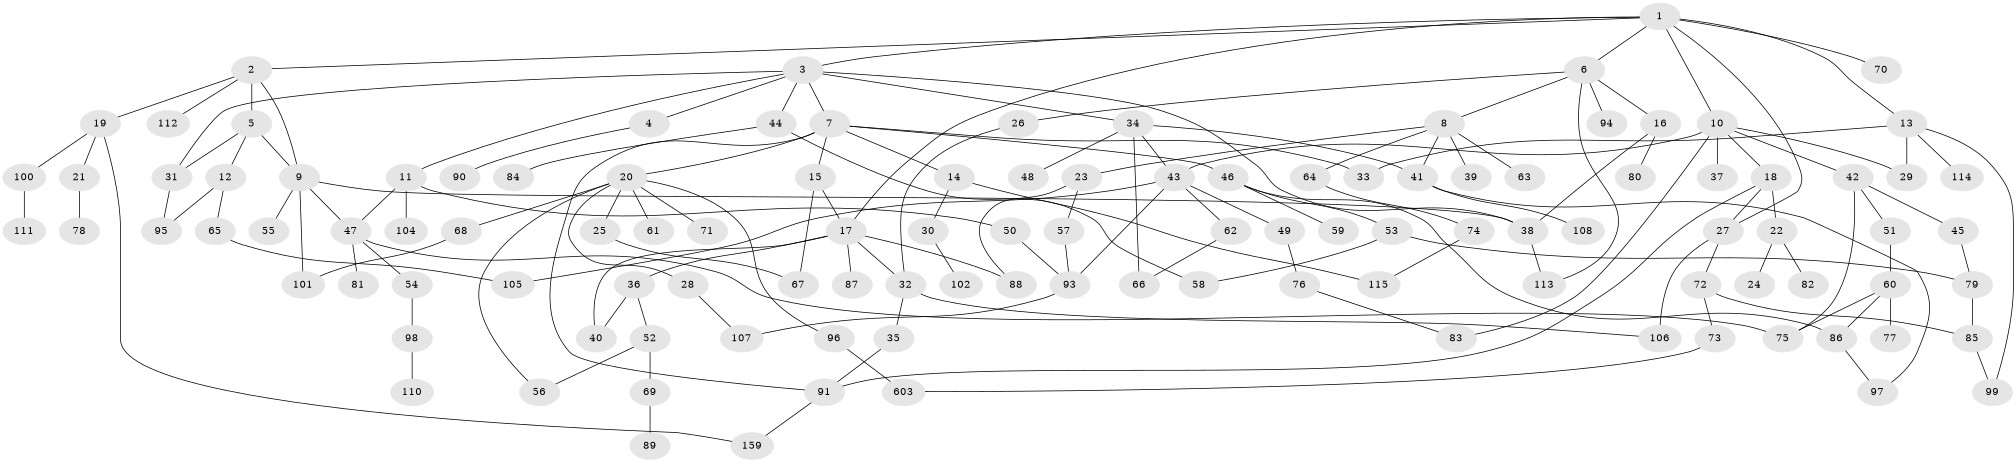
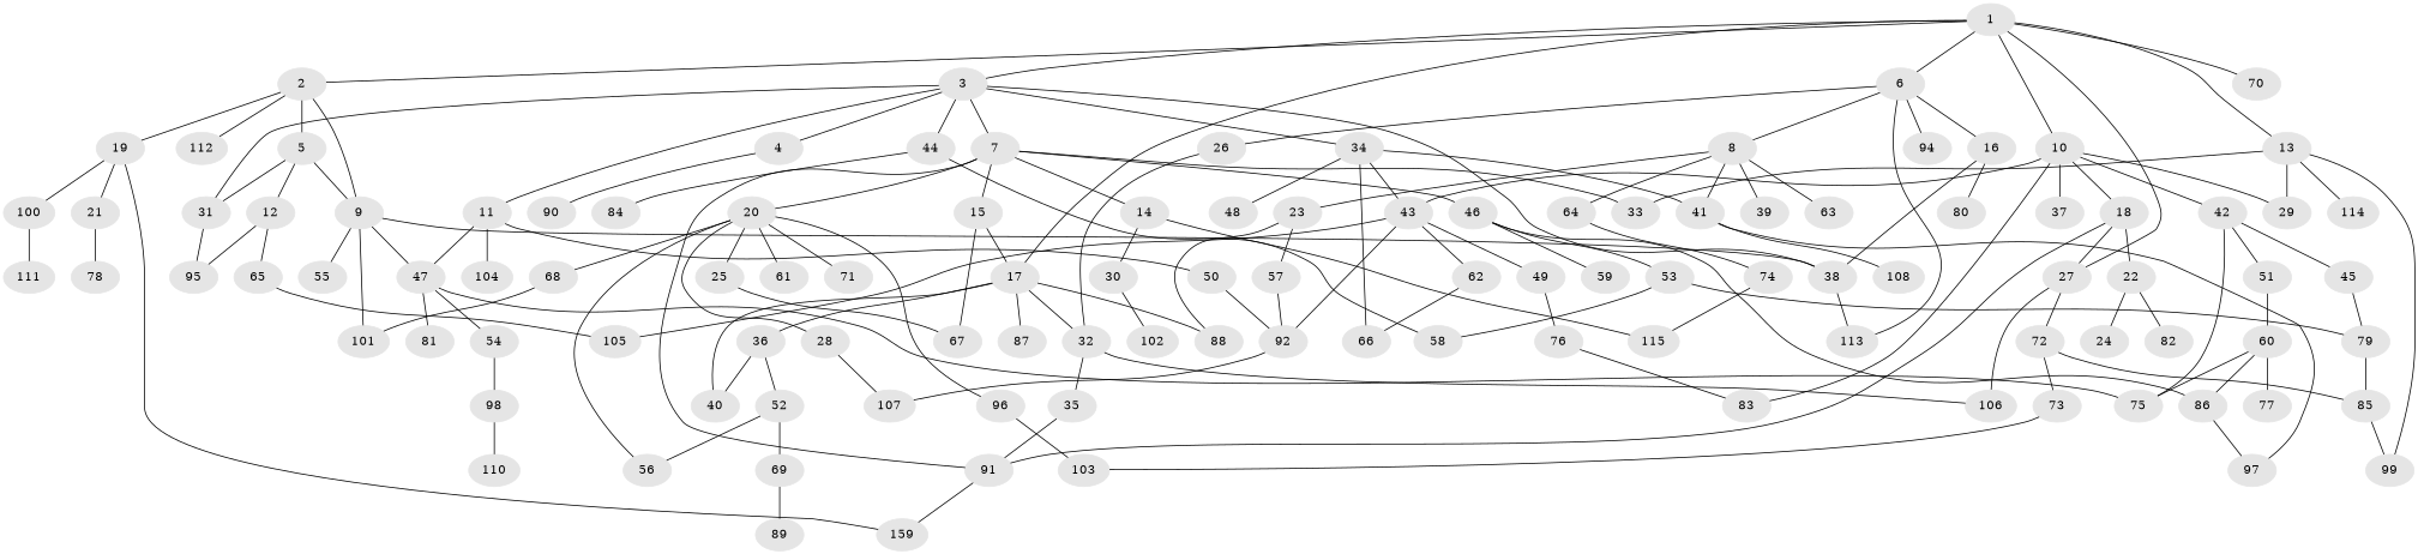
  graph {
    node [color=gray90 style=filled]
    1
    2
    3
    6
    10
    13
    17
    27
    70
    5
    9
    19
    112
    4
    7
    11
    31
    34
    38
    44
    8
    16
    26
    94
    113
    18
    29
    37
    42
    43
    83
    33
    99
    114
    32
    36
    40
    87
    88
    72
    106
    12
    47
    55
    101
    21
    100
    n48 [label=159]
    90
    14
    15
    20
    46
    91
    50
    104
    95
    41
    48
    66
    58
    84
    65
    23
    39
    63
    64
    80
    30
    115
    67
    25
    28
    56
    61
    68
    71
    96
    53
    59
    86
    57
    97
    108
    74
    75
    54
    81
    22
    45
    51
    49
    62
-   92 [label=93]
+   92
    105
    102
    35
    52
    79
    85
    24
    82
    78
    111
    107
-   103 [label=603]
+   103
    73
    69
    60
    76
    98
    77
    89
    110
    1 -- 2
    1 -- 3
    1 -- 6
    1 -- 10
    1 -- 13
    1 -- 17
    1 -- 27
    1 -- 70
    2 -- 5
    2 -- 9
    2 -- 19
    2 -- 112
    3 -- 4
    3 -- 7
    3 -- 11
    3 -- 31
    3 -- 34
    3 -- 38
    3 -- 44
    6 -- 8
    6 -- 16
    6 -- 26
    6 -- 94
    6 -- 113
    10 -- 18
    10 -- 29
    10 -- 37
    10 -- 42
    10 -- 43
    10 -- 83
    13 -- 29
    13 -- 33
    13 -- 99
    13 -- 114
    17 -- 32
    17 -- 36
    17 -- 40
    17 -- 87
    17 -- 88
    27 -- 72
    27 -- 106
    5 -- 9
    5 -- 31
    5 -- 12
    9 -- 38
    9 -- 47
    9 -- 55
    9 -- 101
    19 -- 21
    19 -- 100
    19 -- n48
    4 -- 90
    7 -- 33
    7 -- 14
    7 -- 15
    7 -- 20
    7 -- 46
    7 -- 91
    11 -- 47
    11 -- 50
    11 -- 104
    31 -- 95
    34 -- 43
    34 -- 41
    34 -- 48
    34 -- 66
    38 -- 113
    44 -- 58
    44 -- 84
    8 -- 41
    8 -- 23
    8 -- 39
    8 -- 63
    8 -- 64
    16 -- 38
    16 -- 80
    26 -- 32
    18 -- 27
    18 -- 91
    18 -- 22
    42 -- 75
    42 -- 45
    42 -- 51
    43 -- 49
    43 -- 62
    43 -- 92
    43 -- 105
    32 -- 106
    32 -- 35
    36 -- 40
    36 -- 52
    72 -- 85
    72 -- 73
    12 -- 95
    12 -- 65
    47 -- 75
    47 -- 54
    47 -- 81
    21 -- 78
    100 -- 111
    14 -- 30
    14 -- 115
    15 -- 17
    15 -- 67
    20 -- 25
    20 -- 28
    20 -- 56
    20 -- 61
    20 -- 68
    20 -- 71
    20 -- 96
    46 -- 53
    46 -- 59
    46 -- 86
    91 -- n48
    50 -- 92
    41 -- 97
    41 -- 108
    65 -- 105
    23 -- 88
    23 -- 57
    64 -- 74
    30 -- 102
    25 -- 67
    28 -- 107
    68 -- 101
    96 -- 103
    53 -- 58
    53 -- 79
    86 -- 97
    57 -- 92
    74 -- 115
    54 -- 98
    22 -- 24
    22 -- 82
    45 -- 79
    51 -- 60
    49 -- 76
    62 -- 66
    92 -- 107
    35 -- 91
    52 -- 56
    52 -- 69
    79 -- 85
    85 -- 99
    73 -- 103
    69 -- 89
    60 -- 86
    60 -- 75
    60 -- 77
    76 -- 83
    98 -- 110
  }
